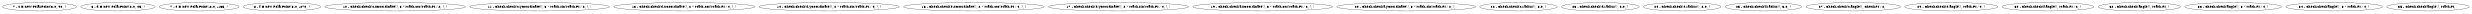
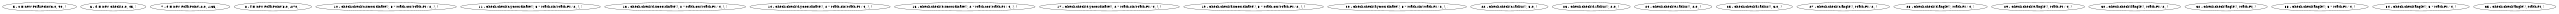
  digraph {
-   "5 : c = new PolarPoint(3.0, 90, )" [label="7 : c = new PolarPoint(3.0, 90, )"]
-   "6 : d = new PolarPoint(2.0, 45, )"
+   "5 : c = new PolarPoint(3.0, 90, )"
+   "6 : d = new PolarPoint(2.0, 45, )" [label="6 : d = new Check(2.0, 45, )"]
    "7 : e = new PolarPoint(-2.0, -135, )"
    "8 : f = new PolarPoint(3.0, -270, )"
    "10 : Check.check(c.xCoordinate(), 3 * Math.cos(Math.PI / 2, ), )"
    "11 : Check.check(c.yCoordinate(), 3 * Math.sin(Math.PI / 2, ), )"
    "13 : Check.check(d.xCoordinate(), 2 * Math.cos(Math.PI / 4, ), )"
    "14 : Check.check(d.yCoordinate(), 2 * Math.sin(Math.PI / 4, ), )"
    "16 : Check.check(e.xCoordinate(), 2 * Math.cos(Math.PI / 4, ), )"
    "17 : Check.check(e.yCoordinate(), 2 * Math.sin(Math.PI / 4, ), )"
    "19 : Check.check(f.xCoordinate(), 3 * Math.cos(Math.PI / 2, ), )"
    "20 : Check.check(f.yCoordinate(), 3 * Math.sin(Math.PI / 2, ), )"
    "22 : Check.check(c.radius(), 3.0, )"
    "23 : Check.check(d.radius(), 2.0, )"
    "24 : Check.check(e.radius(), 2.0, )"
    "25 : Check.check(f.radius(), 3.0, )"
-   "27 : Check.check(c.angle(), Math.PI / 2, )" [label="27 : Check.check(c.angle(), Check.PI / 2, )"]
+   "27 : Check.check(c.angle(), Math.PI / 2, )"
+   "28 : Check.check(d.angle(), Math.PI / 4, )"
    "29 : Check.check(e.angle(), Math.PI / 4, )"
    "30 : Check.check(f.angle(), Math.PI / 2, )"
    "32 : Check.check(angle(), Math.PI, )"
    "33 : Check.check(angle(), 3 * Math.PI / 4, )"
    "34 : Check.check(angle(), 3 * Math.PI / 4, )"
    "35 : Check.check(angle(), Math.PI, )"
  }
